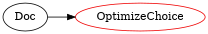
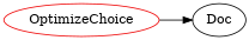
  digraph {
    rankdir=LR
    n1 [color=red2 label=OptimizeChoice shape=oval]
    Doc
-   Doc -> n1
+   n1 -> Doc
  }
